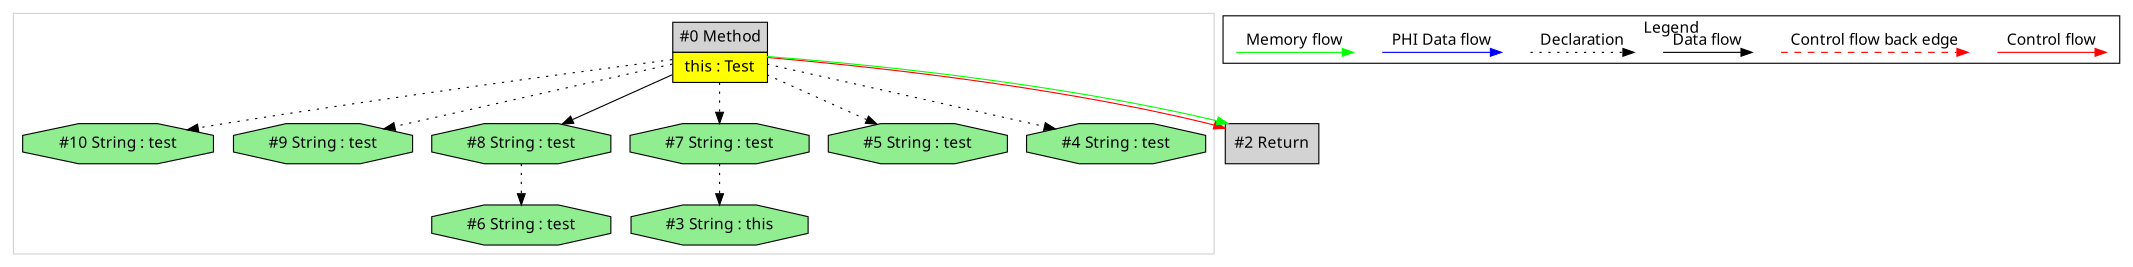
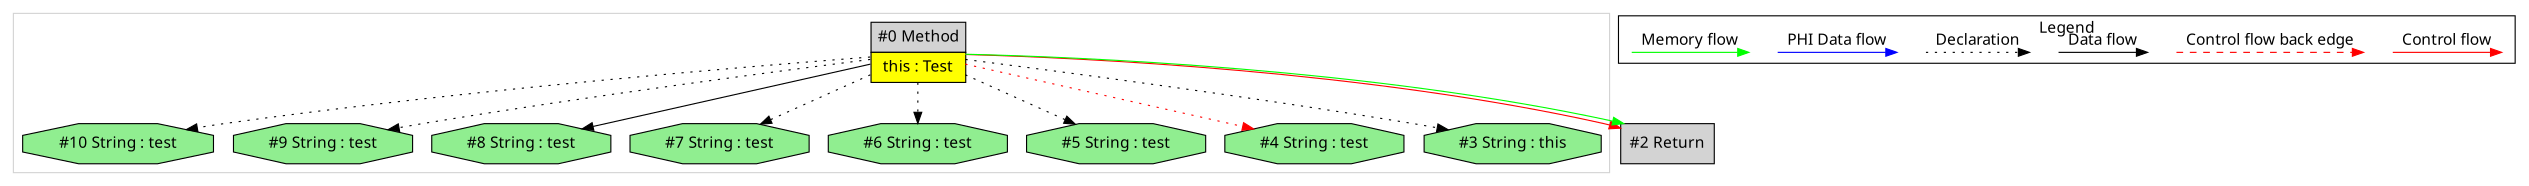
  digraph {
    fontname="Noto Sans"
    ordering=in
    node [fontname="Noto Sans" shape=point style=invis]
    edge [fontname="Noto Sans" style=dotted]
    n1 [fillcolor=lightgrey label=<<table border="0" cellborder="1" cellspacing="0" cellpadding="5"><tr><td colspan="1">#0 Method</td></tr><tr><td port="prj1" bgcolor="yellow">this : Test</td></tr></table>> margin=0 shape=none style=filled]
    n2 [fillcolor=lightgreen label="#10 String : test" shape=octagon style=filled]
    n3 [fillcolor=lightgreen label="#9 String : test" shape=octagon style=filled]
    n4 [fillcolor=lightgreen label="#8 String : test" shape=octagon style=filled]
    n5 [fillcolor=lightgreen label="#7 String : test" shape=octagon style=filled]
    n6 [fillcolor=lightgreen label="#6 String : test" shape=octagon style=filled]
    n7 [fillcolor=lightgreen label="#5 String : test" shape=octagon style=filled]
    n8 [fillcolor=lightgreen label="#4 String : test" shape=octagon style=filled]
    n9 [fillcolor=lightgreen label="#3 String : this" shape=octagon style=filled]
    c0
    c1
    c2
    c3
    d0
    d1
    d2
    d3
    d4
    d5
    d6
    d7
    n22 [fillcolor=lightgrey label="#2 Return" shape=box style=filled]
    subgraph cluster_1 {
      color=lightgray
      n1
      n2
      n3
      n4
      n5
      n6
      n7
      n8
      n9
    }
    subgraph cluster_2 {
      label=Legend
      subgraph sub_3 {
        label=Legend
        rank=same
        c0
        c1
        c2
        c3
        d0
        d1
        d2
        d3
        d4
        d5
        d6
        d7
      }
    }
    n1 -> n2
    n1 -> n3
    n1 -> n4 [style=solid]
    n1 -> n5
-   n4 -> n6
+   n1 -> n6
    n1 -> n7
-   n1 -> n8
-   n5 -> n9
+   n1 -> n8 [color=red]
+   n1 -> n9
    n1 -> n22 [color=red fontcolor=red labeldistance=2 style=""]
    n1 -> n22 [color=green constraint=false labeldistance=2 style=""]
    c0 -> c1 [color=red label="Control flow" style=solid]
    c2 -> c3 [color=red label="Control flow back edge" style=dashed]
    d0 -> d1 [label="Data flow" style=""]
    d2 -> d3 [label=Declaration]
    d4 -> d5 [color=blue label="PHI Data flow" style=""]
    d6 -> d7 [color=green label="Memory flow" style=""]
  }
